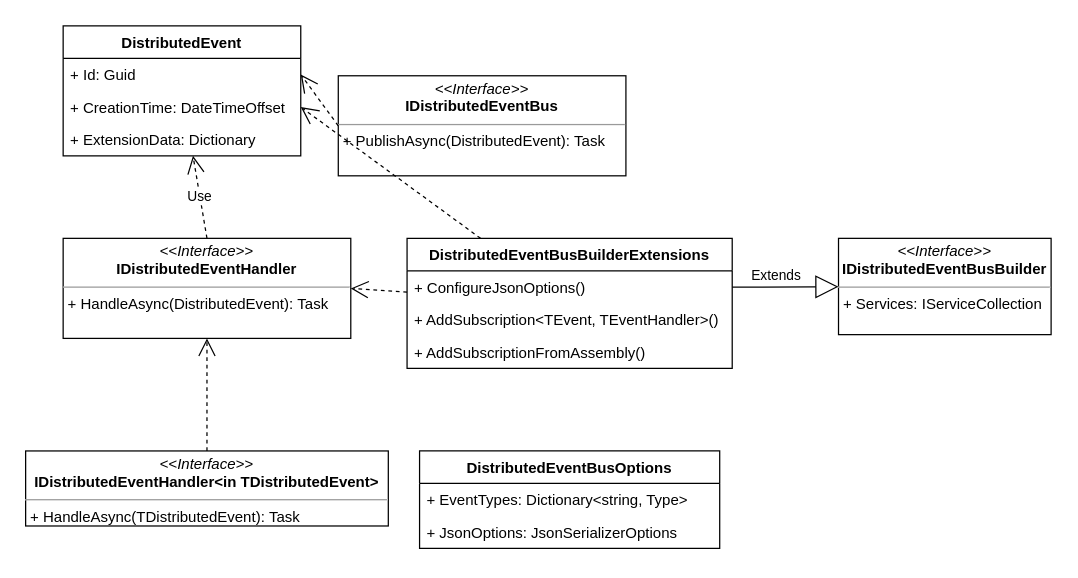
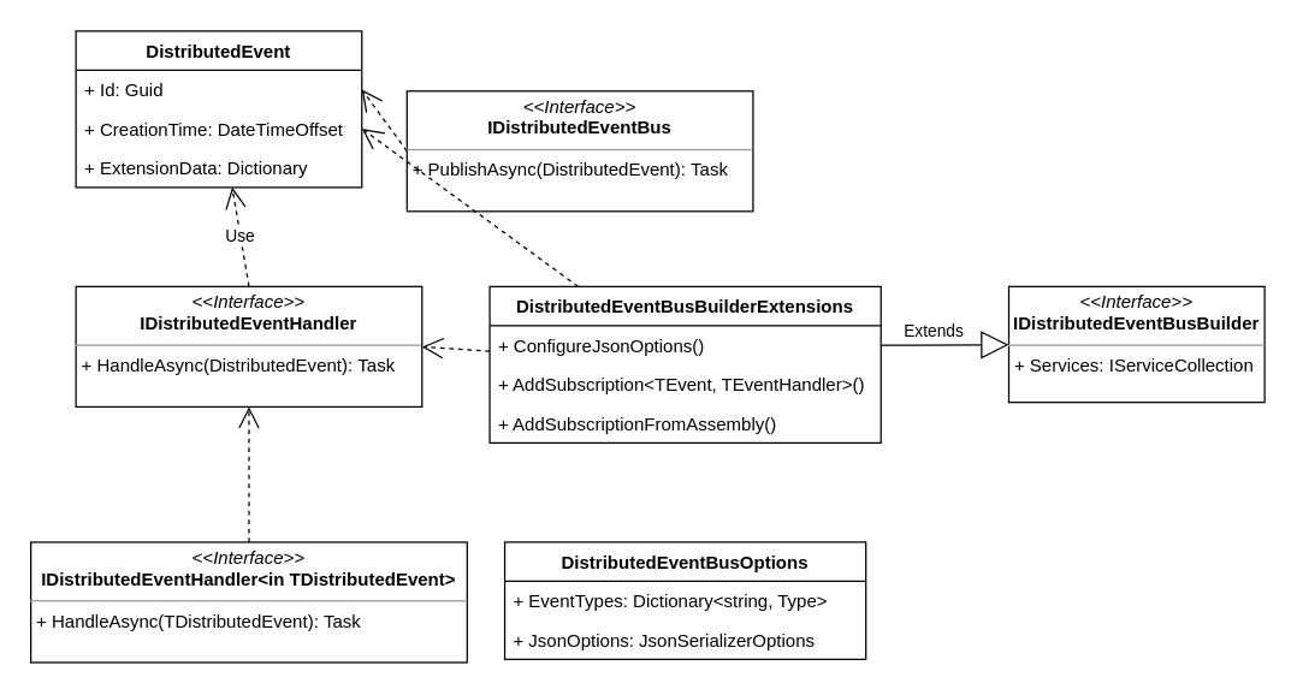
  <mxCell id="0" />
  <mxCell id="1" parent="0" />
  <mxCell id="2" value="DistributedEvent" style="swimlane;fontStyle=1;align=center;verticalAlign=top;childLayout=stackLayout;horizontal=1;startSize=26;horizontalStack=0;resizeParent=1;resizeParentMax=0;resizeLast=0;collapsible=0;marginBottom=0;points=[[0,0,0,0,0],[0,0.25,0,0,0],[0,0.5,0,0,0],[0,0.75,0,0,0],[0,1,0,0,0],[0.25,0,0,0,0],[0.25,1,0,0,0],[0.5,0,0,0,0],[0.5,1,0,0,0],[0.75,0,0,0,0],[0.75,1,0,0,0],[1,0,0,0,0],[1,0.25,0,0,0],[1,0.5,0,0,0],[1,0.75,0,0,0],[1,1,0,0,0]];" vertex="1" parent="1"><mxGeometry x="50" y="20" width="190" height="104" as="geometry" /></mxCell>
  <mxCell id="3" value="+ Id: Guid" style="text;strokeColor=none;fillColor=none;align=left;verticalAlign=top;spacingLeft=4;spacingRight=4;overflow=hidden;rotatable=0;points=[[0,0.5],[1,0.5]];portConstraint=eastwest;" vertex="1" parent="2"><mxGeometry y="26" width="190" height="26" as="geometry" /></mxCell>
  <mxCell id="4" value="+ CreationTime: DateTimeOffset" style="text;strokeColor=none;fillColor=none;align=left;verticalAlign=top;spacingLeft=4;spacingRight=4;overflow=hidden;rotatable=0;points=[[0,0.5],[1,0.5]];portConstraint=eastwest;" vertex="1" parent="2"><mxGeometry y="52" width="190" height="26" as="geometry" /></mxCell>
  <mxCell id="5" value="+ ExtensionData: Dictionary" style="text;strokeColor=none;fillColor=none;align=left;verticalAlign=top;spacingLeft=4;spacingRight=4;overflow=hidden;rotatable=0;points=[[0,0.5],[1,0.5]];portConstraint=eastwest;" vertex="1" parent="2"><mxGeometry y="78" width="190" height="26" as="geometry" /></mxCell>
  <mxCell id="6" value="DistributedEventBusBuilderExtensions" style="swimlane;fontStyle=1;align=center;verticalAlign=top;childLayout=stackLayout;horizontal=1;startSize=26;horizontalStack=0;resizeParent=1;resizeParentMax=0;resizeLast=0;collapsible=0;marginBottom=0;points=[[0,0,0,0,0],[0,0.25,0,0,0],[0,0.5,0,0,0],[0,0.75,0,0,0],[0,1,0,0,0],[0.25,0,0,0,0],[0.25,1,0,0,0],[0.5,0,0,0,0],[0.5,1,0,0,0],[0.75,0,0,0,0],[0.75,1,0,0,0],[1,0,0,0,0],[1,0.25,0,0,0],[1,0.5,0,0,0],[1,0.75,0,0,0],[1,1,0,0,0]];" vertex="1" parent="1"><mxGeometry x="325" y="190" width="260" height="104" as="geometry" /></mxCell>
  <mxCell id="7" value="+ ConfigureJsonOptions()" style="text;strokeColor=none;fillColor=none;align=left;verticalAlign=top;spacingLeft=4;spacingRight=4;overflow=hidden;rotatable=0;points=[[0,0.5],[1,0.5]];portConstraint=eastwest;" vertex="1" parent="6"><mxGeometry y="26" width="260" height="26" as="geometry" /></mxCell>
  <mxCell id="8" value="+ AddSubscription&lt;TEvent, TEventHandler&gt;()" style="text;strokeColor=none;fillColor=none;align=left;verticalAlign=top;spacingLeft=4;spacingRight=4;overflow=hidden;rotatable=0;points=[[0,0.5],[1,0.5]];portConstraint=eastwest;" vertex="1" parent="6"><mxGeometry y="52" width="260" height="26" as="geometry" /></mxCell>
  <mxCell id="9" value="+ AddSubscriptionFromAssembly()" style="text;strokeColor=none;fillColor=none;align=left;verticalAlign=top;spacingLeft=4;spacingRight=4;overflow=hidden;rotatable=0;points=[[0,0.5],[1,0.5]];portConstraint=eastwest;" vertex="1" parent="6"><mxGeometry y="78" width="260" height="26" as="geometry" /></mxCell>
  <mxCell id="10" value="DistributedEventBusOptions" style="swimlane;fontStyle=1;align=center;verticalAlign=top;childLayout=stackLayout;horizontal=1;startSize=26;horizontalStack=0;resizeParent=1;resizeParentMax=0;resizeLast=0;collapsible=0;marginBottom=0;" vertex="1" parent="1"><mxGeometry x="335" y="360" width="240" height="78" as="geometry" /></mxCell>
  <mxCell id="11" value="+ EventTypes: Dictionary&lt;string, Type&gt;" style="text;strokeColor=none;fillColor=none;align=left;verticalAlign=top;spacingLeft=4;spacingRight=4;overflow=hidden;rotatable=0;points=[[0,0.5],[1,0.5]];portConstraint=eastwest;" vertex="1" parent="10"><mxGeometry y="26" width="240" height="26" as="geometry" /></mxCell>
  <mxCell id="12" value="+ JsonOptions: JsonSerializerOptions" style="text;strokeColor=none;fillColor=none;align=left;verticalAlign=top;spacingLeft=4;spacingRight=4;overflow=hidden;rotatable=0;points=[[0,0.5],[1,0.5]];portConstraint=eastwest;" vertex="1" parent="10"><mxGeometry y="52" width="240" height="26" as="geometry" /></mxCell>
  <mxCell id="13" value="&lt;p style=&quot;margin:0px;margin-top:4px;text-align:center;&quot;&gt;&lt;i&gt;&amp;lt;&amp;lt;Interface&amp;gt;&amp;gt;&lt;/i&gt;&lt;br&gt;&lt;b style=&quot;border-color: var(--border-color);&quot;&gt;IDistributedEventBus&lt;/b&gt;&lt;/p&gt;&lt;hr size=&quot;1&quot;&gt;&lt;p style=&quot;margin:0px;margin-left:4px;&quot;&gt;+ PublishAsync(DistributedEvent):&amp;nbsp;Task&lt;br&gt;&lt;/p&gt;" style="verticalAlign=top;align=left;overflow=fill;fontSize=12;fontFamily=Helvetica;html=1;" vertex="1" parent="1"><mxGeometry x="270" y="60" width="230" height="80" as="geometry" /></mxCell>
  <mxCell id="14" value="&lt;p style=&quot;margin:0px;margin-top:4px;text-align:center;&quot;&gt;&lt;i&gt;&amp;lt;&amp;lt;Interface&amp;gt;&amp;gt;&lt;/i&gt;&lt;br&gt;&lt;b&gt;IDistributedEventBusBuilder&lt;/b&gt;&lt;br&gt;&lt;/p&gt;&lt;hr size=&quot;1&quot;&gt;&lt;p style=&quot;margin:0px;margin-left:4px;&quot;&gt;+ Services: IServiceCollection&lt;/p&gt;" style="verticalAlign=top;align=left;overflow=fill;fontSize=12;fontFamily=Helvetica;html=1;" vertex="1" parent="1"><mxGeometry x="670" y="190" width="170" height="77" as="geometry" /></mxCell>
  <mxCell id="15" value="Extends" style="endArrow=block;endSize=16;endFill=0;html=1;exitX=1;exitY=0.5;exitDx=0;exitDy=0;" edge="1" parent="1" source="7" target="14"><mxGeometry x="-0.176" y="9" width="160" relative="1" as="geometry"><mxPoint x="568" y="229" as="sourcePoint" /><mxPoint x="658" y="228.743" as="targetPoint" /><mxPoint as="offset" /></mxGeometry></mxCell>
  <mxCell id="16" value="&lt;p style=&quot;margin:0px;margin-top:4px;text-align:center;&quot;&gt;&lt;i&gt;&amp;lt;&amp;lt;Interface&amp;gt;&amp;gt;&lt;/i&gt;&lt;br&gt;&lt;b style=&quot;border-color: var(--border-color);&quot;&gt;IDistributedEventHandler&lt;/b&gt;&lt;/p&gt;&lt;hr size=&quot;1&quot;&gt;&lt;p style=&quot;margin:0px;margin-left:4px;&quot;&gt;+ HandleAsync(DistributedEvent):&amp;nbsp;Task&lt;br&gt;&lt;/p&gt;" style="verticalAlign=top;align=left;overflow=fill;fontSize=12;fontFamily=Helvetica;html=1;" vertex="1" parent="1"><mxGeometry x="50" y="190" width="230" height="80" as="geometry" /></mxCell>
- <mxCell id="17" value="&lt;p style=&quot;margin:0px;margin-top:4px;text-align:center;&quot;&gt;&lt;i&gt;&amp;lt;&amp;lt;Interface&amp;gt;&amp;gt;&lt;/i&gt;&lt;br&gt;&lt;b style=&quot;border-color: var(--border-color);&quot;&gt;IDistributedEventHandler&amp;lt;in TDistributedEvent&amp;gt;&lt;/b&gt;&lt;/p&gt;&lt;hr size=&quot;1&quot;&gt;&lt;p style=&quot;margin:0px;margin-left:4px;&quot;&gt;+ HandleAsync(TDistributedEvent):&amp;nbsp;Task&lt;br&gt;&lt;/p&gt;" style="verticalAlign=top;align=left;overflow=fill;fontSize=12;fontFamily=Helvetica;html=1;" vertex="1" parent="1"><mxGeometry x="20" y="360" width="290" height="60" as="geometry" /></mxCell>
+ <mxCell id="17" value="&lt;p style=&quot;margin:0px;margin-top:4px;text-align:center;&quot;&gt;&lt;i&gt;&amp;lt;&amp;lt;Interface&amp;gt;&amp;gt;&lt;/i&gt;&lt;br&gt;&lt;b style=&quot;border-color: var(--border-color);&quot;&gt;IDistributedEventHandler&amp;lt;in TDistributedEvent&amp;gt;&lt;/b&gt;&lt;/p&gt;&lt;hr size=&quot;1&quot;&gt;&lt;p style=&quot;margin:0px;margin-left:4px;&quot;&gt;+ HandleAsync(TDistributedEvent):&amp;nbsp;Task&lt;br&gt;&lt;/p&gt;" style="verticalAlign=top;align=left;overflow=fill;fontSize=12;fontFamily=Helvetica;html=1;" vertex="1" parent="1"><mxGeometry x="20" y="360" width="290" height="80" as="geometry" /></mxCell>
  <mxCell id="18" value="" style="endArrow=open;endSize=12;dashed=1;html=1;entryX=0.5;entryY=1;entryDx=0;entryDy=0;exitX=0.5;exitY=0;exitDx=0;exitDy=0;" edge="1" parent="1" source="17" target="16"><mxGeometry width="160" relative="1" as="geometry"><mxPoint x="270.38" y="320.834" as="sourcePoint" /><mxPoint x="270" y="411" as="targetPoint" /></mxGeometry></mxCell>
  <mxCell id="19" value="" style="endArrow=open;endSize=12;dashed=1;html=1;entryX=1;entryY=0.5;entryDx=0;entryDy=0;exitX=0;exitY=0.5;exitDx=0;exitDy=0;" edge="1" parent="1" source="13" target="3"><mxGeometry width="160" relative="1" as="geometry"><mxPoint x="675" y="521" as="sourcePoint" /><mxPoint x="675" y="461" as="targetPoint" /></mxGeometry></mxCell>
  <mxCell id="20" value="Use" style="endArrow=open;endSize=12;dashed=1;html=1;exitX=0.5;exitY=0;exitDx=0;exitDy=0;" edge="1" parent="1" source="16" target="2"><mxGeometry width="160" relative="1" as="geometry"><mxPoint x="460" y="214" as="sourcePoint" /><mxPoint x="260" y="151" as="targetPoint" /></mxGeometry></mxCell>
  <mxCell id="21" value="" style="endArrow=open;endSize=12;dashed=1;html=1;entryX=1;entryY=0.5;entryDx=0;entryDy=0;" edge="1" parent="1" source="6" target="4"><mxGeometry width="160" relative="1" as="geometry"><mxPoint x="350" y="70" as="sourcePoint" /><mxPoint x="270" y="69" as="targetPoint" /></mxGeometry></mxCell>
  <mxCell id="22" value="" style="endArrow=open;endSize=12;dashed=1;html=1;entryX=1;entryY=0.5;entryDx=0;entryDy=0;" edge="1" parent="1" source="6" target="16"><mxGeometry width="160" relative="1" as="geometry"><mxPoint x="358.931" y="191" as="sourcePoint" /><mxPoint x="280" y="253.164" as="targetPoint" /></mxGeometry></mxCell>
